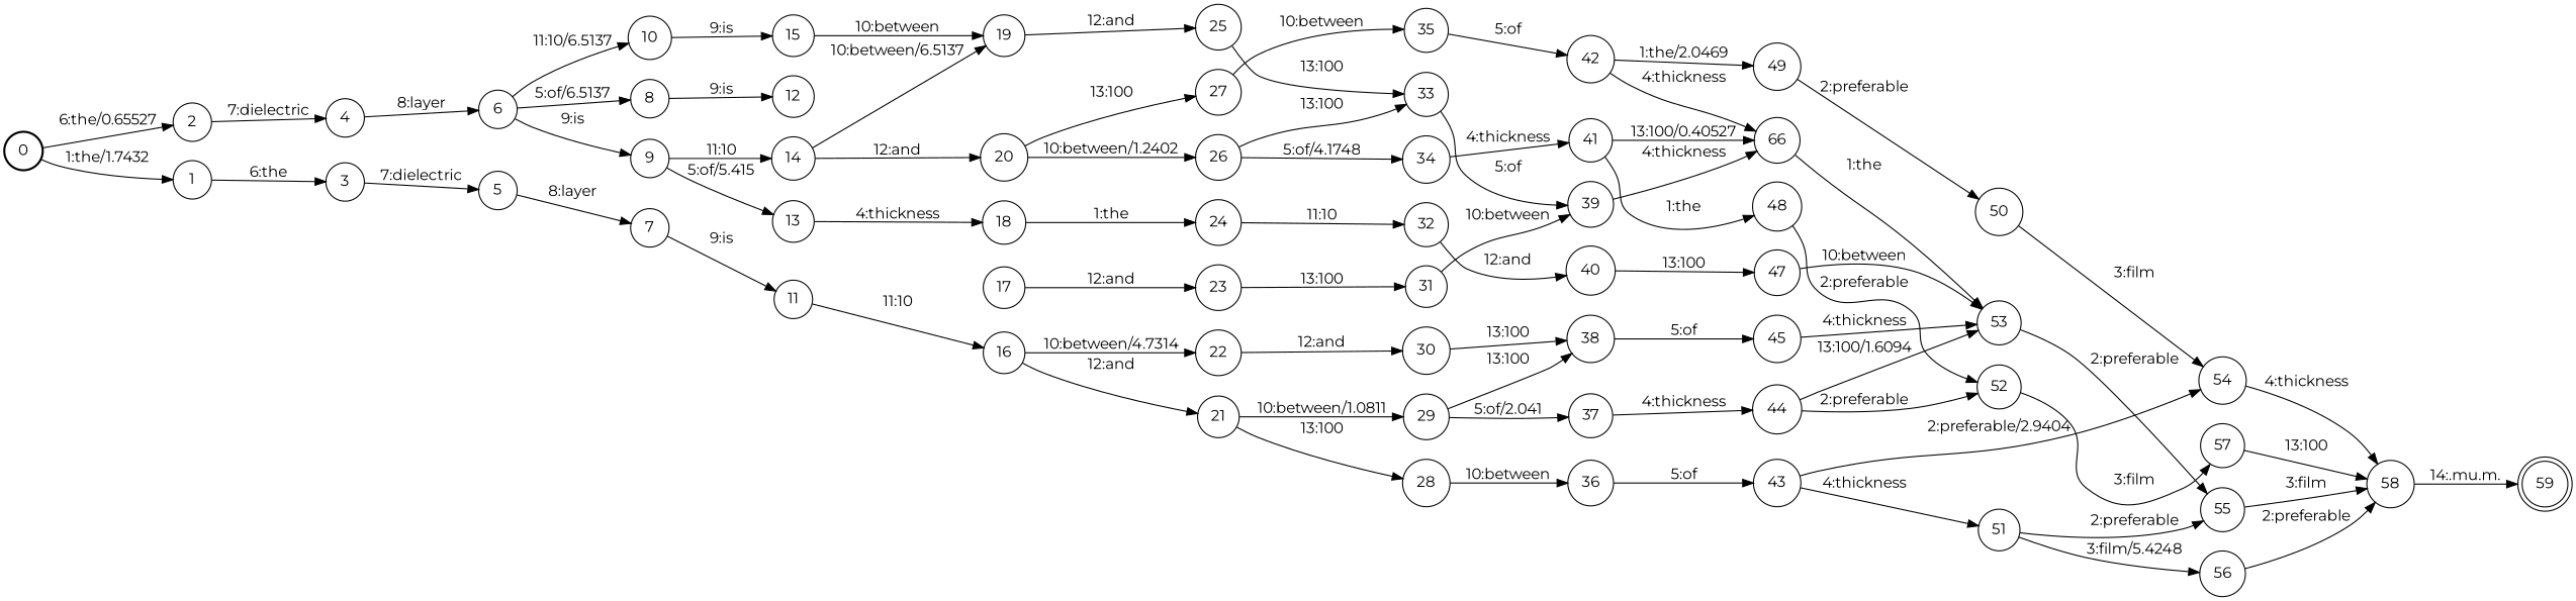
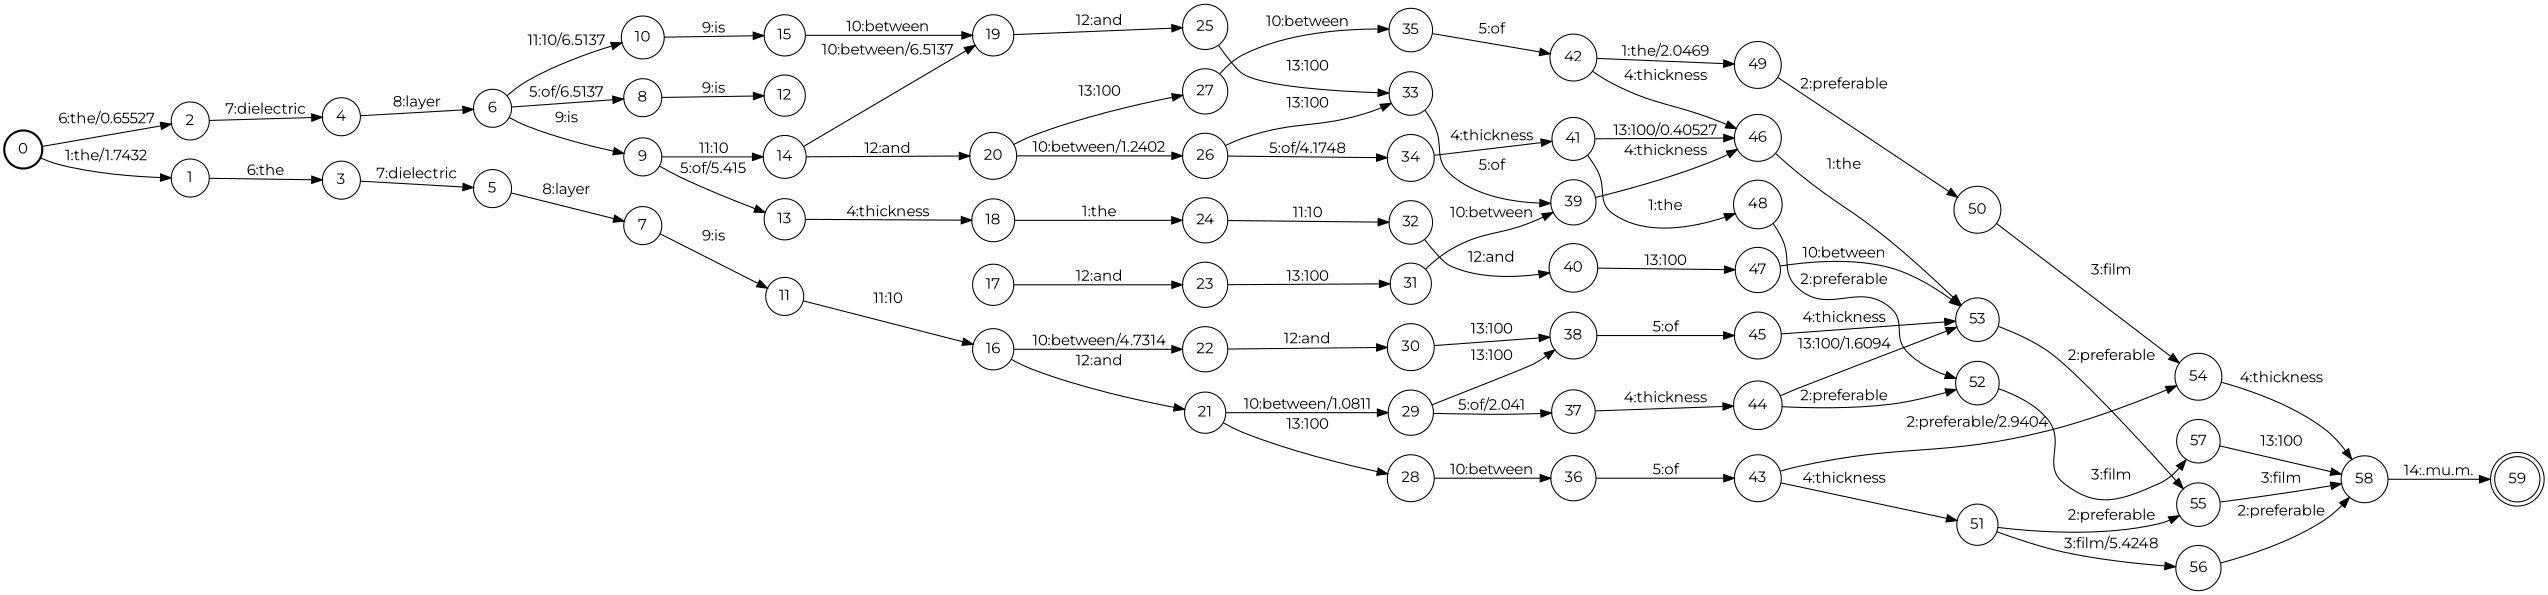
  digraph {
    fontname=Montserrat
    nodesep=0.25
    rankdir=LR
    ranksep=0.4
    node [fontname=Montserrat fontsize=14 shape=circle style=solid]
    edge [fontname=Montserrat fontsize=14]
    n1 [label=0 style=bold]
    n2 [label=1]
    n3 [label=2]
    n4 [label=3]
    n5 [label=4]
    n6 [label=5]
    n7 [label=6]
    n8 [label=7]
    n9 [label=8]
    n10 [label=9]
    n11 [label=10]
    n12 [label=11]
    n13 [label=12]
    n14 [label=13]
    n15 [label=14]
    n16 [label=15]
    n17 [label=16]
    n18 [label=18]
    n19 [label=19]
    n20 [label=20]
    n21 [label=22]
    n22 [label=21]
    n23 [label=17]
    n24 [label=23]
    n25 [label=24]
    n26 [label=25]
    n27 [label=26]
    n28 [label=27]
    n29 [label=30]
    n30 [label=29]
    n31 [label=28]
    n32 [label=31]
    n33 [label=32]
    n34 [label=33]
    n35 [label=34]
    n36 [label=35]
    n37 [label=38]
    n38 [label=37]
    n39 [label=36]
    n40 [label=39]
    n41 [label=40]
    n42 [label=41]
    n43 [label=42]
    n44 [label=44]
    n45 [label=45]
    n46 [label=43]
-   n47 [label=66]
+   n47 [label=46]
    n48 [label=47]
    n49 [label=48]
    n50 [label=49]
    n51 [label=51]
    n52 [label=54]
    n53 [label=52]
    n54 [label=53]
    n55 [label=50]
    n56 [label=55]
    n57 [label=56]
    n58 [label=57]
    n59 [label=58]
    n60 [label=59 shape=doublecircle]
    n1 -> n2 [label="1:the/1.7432"]
    n1 -> n3 [label="6:the/0.65527"]
    n2 -> n4 [label="6:the"]
    n3 -> n5 [label="7:dielectric"]
    n4 -> n6 [label="7:dielectric"]
    n5 -> n7 [label="8:layer"]
    n6 -> n8 [label="8:layer"]
    n7 -> n9 [label="5:of/6.5137"]
    n7 -> n10 [label="9:is"]
    n7 -> n11 [label="11:10/6.5137"]
    n8 -> n12 [label="9:is"]
    n9 -> n13 [label="9:is"]
    n10 -> n14 [label="5:of/5.415"]
    n10 -> n15 [label="11:10"]
    n11 -> n16 [label="9:is"]
    n12 -> n17 [label="11:10"]
    n14 -> n18 [label="4:thickness"]
    n15 -> n19 [label="10:between/6.5137"]
    n15 -> n20 [label="12:and"]
    n16 -> n19 [label="10:between"]
    n17 -> n21 [label="10:between/4.7314"]
    n17 -> n22 [label="12:and"]
    n18 -> n25 [label="1:the"]
    n19 -> n26 [label="12:and"]
    n20 -> n27 [label="10:between/1.2402"]
    n20 -> n28 [label="13:100"]
    n21 -> n29 [label="12:and"]
    n22 -> n30 [label="10:between/1.0811"]
    n22 -> n31 [label="13:100"]
    n23 -> n24 [label="12:and"]
    n24 -> n32 [label="13:100"]
    n25 -> n33 [label="11:10"]
    n26 -> n34 [label="13:100"]
    n27 -> n34 [label="13:100"]
    n27 -> n35 [label="5:of/4.1748"]
    n28 -> n36 [label="10:between"]
    n29 -> n37 [label="13:100"]
    n30 -> n37 [label="13:100"]
    n30 -> n38 [label="5:of/2.041"]
    n31 -> n39 [label="10:between"]
    n32 -> n40 [label="10:between"]
    n33 -> n41 [label="12:and"]
    n34 -> n40 [label="5:of"]
    n35 -> n42 [label="4:thickness"]
    n36 -> n43 [label="5:of"]
    n37 -> n45 [label="5:of"]
    n38 -> n44 [label="4:thickness"]
    n39 -> n46 [label="5:of"]
    n40 -> n47 [label="4:thickness"]
    n41 -> n48 [label="13:100"]
    n42 -> n47 [label="13:100/0.40527"]
    n42 -> n49 [label="1:the"]
    n43 -> n47 [label="4:thickness"]
    n43 -> n50 [label="1:the/2.0469"]
    n44 -> n53 [label="2:preferable"]
    n44 -> n54 [label="13:100/1.6094"]
    n45 -> n54 [label="4:thickness"]
    n46 -> n51 [label="4:thickness"]
    n46 -> n52 [label="2:preferable/2.9404"]
    n47 -> n54 [label="1:the"]
    n48 -> n54 [label="10:between"]
    n49 -> n53 [label="2:preferable"]
    n50 -> n55 [label="2:preferable"]
    n51 -> n56 [label="2:preferable"]
    n51 -> n57 [label="3:film/5.4248"]
    n52 -> n59 [label="4:thickness"]
    n53 -> n58 [label="3:film"]
    n54 -> n56 [label="2:preferable"]
    n55 -> n52 [label="3:film"]
    n56 -> n59 [label="3:film"]
    n57 -> n59 [label="2:preferable"]
    n58 -> n59 [label="13:100"]
    n59 -> n60 [label="14:.mu.m."]
  }
